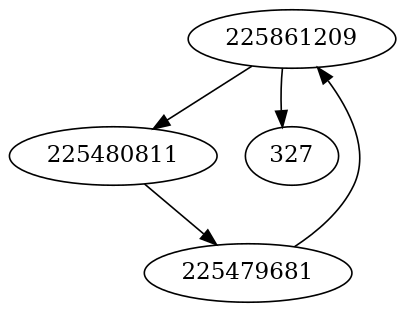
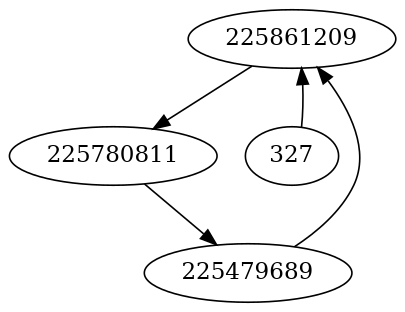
  strict digraph {
    n1 [label=225861209]
-   225479689 [label=225479681]
-   225480811
+   225479689
+   225480811 [label=225780811]
    327
    n1 -> 225480811
-   n1 -> 327
+   327 -> n1
    225479689 -> n1
    225480811 -> 225479689
  }
